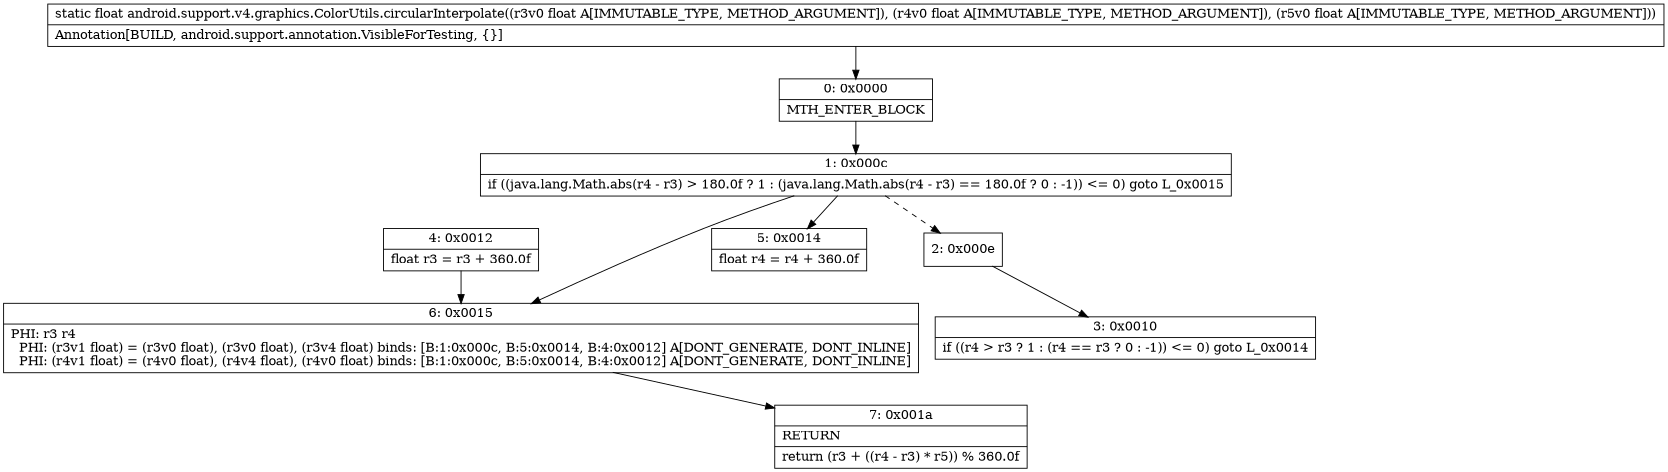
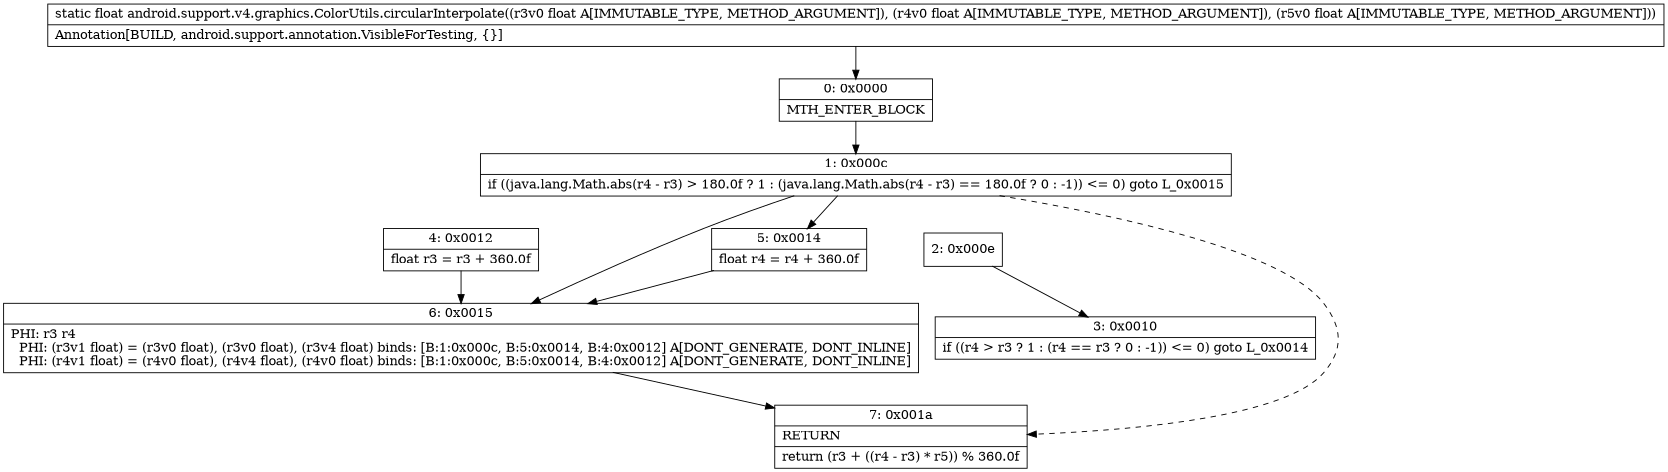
  digraph {
    node [shape=record]
    n1 [label="{0\:\ 0x0000|MTH_ENTER_BLOCK\l}"]
    n2 [label="{1\:\ 0x000c|if ((java.lang.Math.abs(r4 \- r3) \> 180.0f ? 1 : (java.lang.Math.abs(r4 \- r3) == 180.0f ? 0 : \-1)) \<= 0) goto L_0x0015\l}"]
    n3 [label="{2\:\ 0x000e}"]
    n4 [label="{6\:\ 0x0015|PHI: r3 r4 \l  PHI: (r3v1 float) = (r3v0 float), (r3v0 float), (r3v4 float) binds: [B:1:0x000c, B:5:0x0014, B:4:0x0012] A[DONT_GENERATE, DONT_INLINE]\l  PHI: (r4v1 float) = (r4v0 float), (r4v4 float), (r4v0 float) binds: [B:1:0x000c, B:5:0x0014, B:4:0x0012] A[DONT_GENERATE, DONT_INLINE]\l}"]
    n5 [label="{5\:\ 0x0014|float r4 = r4 + 360.0f\l}"]
    n6 [label="{3\:\ 0x0010|if ((r4 \> r3 ? 1 : (r4 == r3 ? 0 : \-1)) \<= 0) goto L_0x0014\l}"]
    n7 [label="{7\:\ 0x001a|RETURN\l|return (r3 + ((r4 \- r3) * r5)) % 360.0f\l}"]
    n8 [label="{4\:\ 0x0012|float r3 = r3 + 360.0f\l}"]
    n9 [label="{static float android.support.v4.graphics.ColorUtils.circularInterpolate((r3v0 float A[IMMUTABLE_TYPE, METHOD_ARGUMENT]), (r4v0 float A[IMMUTABLE_TYPE, METHOD_ARGUMENT]), (r5v0 float A[IMMUTABLE_TYPE, METHOD_ARGUMENT]))  | Annotation[BUILD, android.support.annotation.VisibleForTesting, \{\}]\l}"]
    n1 -> n2
-   n2 -> n3 [style=dashed]
+   n2 -> n7 [style=dashed]
    n2 -> n4
    n2 -> n5
    n3 -> n6
    n4 -> n7
+   n5 -> n4
    n8 -> n4
    n9 -> n1
  }
